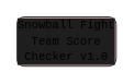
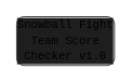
  <mxCell id="0" />
  <mxCell id="1" parent="0" />
- <mxCell id="2" value="&lt;div style=&quot;background-color: rgb(30, 30, 30); font-family: Consolas, &amp;quot;Courier New&amp;quot;, monospace; font-size: 14px; line-height: 19px;&quot;&gt;Snowball Fight Team Score Checker v1.0&lt;/div&gt;" style="rounded=1;whiteSpace=wrap;html=1;fillColor=#f8cecc;fontColor=#000000;strokeColor=#000000;fillStyle=auto;" vertex="1" parent="1"><mxGeometry x="20" y="20" width="120" height="60" as="geometry" /></mxCell>
+ <mxCell id="2" value="&lt;div style=&quot;background-color: rgb(30, 30, 30); font-family: Consolas, &amp;quot;Courier New&amp;quot;, monospace; font-size: 14px; line-height: 19px;&quot;&gt;Snowball Fight Team Score Checker v1.0&lt;/div&gt;" style="rounded=1;whiteSpace=wrap;html=1;fillColor=#ffffff;fontColor=#000000;strokeColor=#000000;fillStyle=auto;" vertex="1" parent="1"><mxGeometry x="20" y="20" width="120" height="60" as="geometry" /></mxCell>
